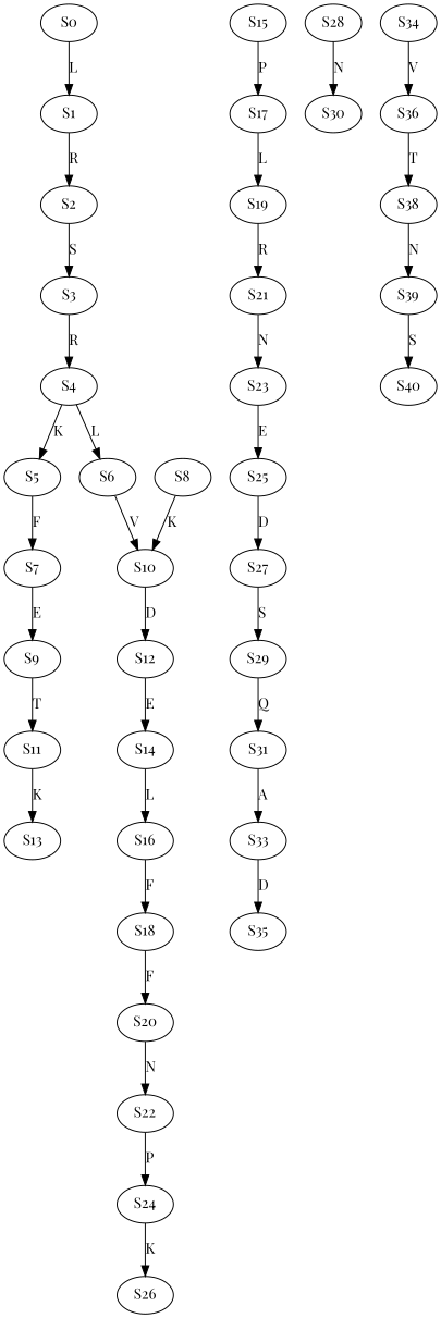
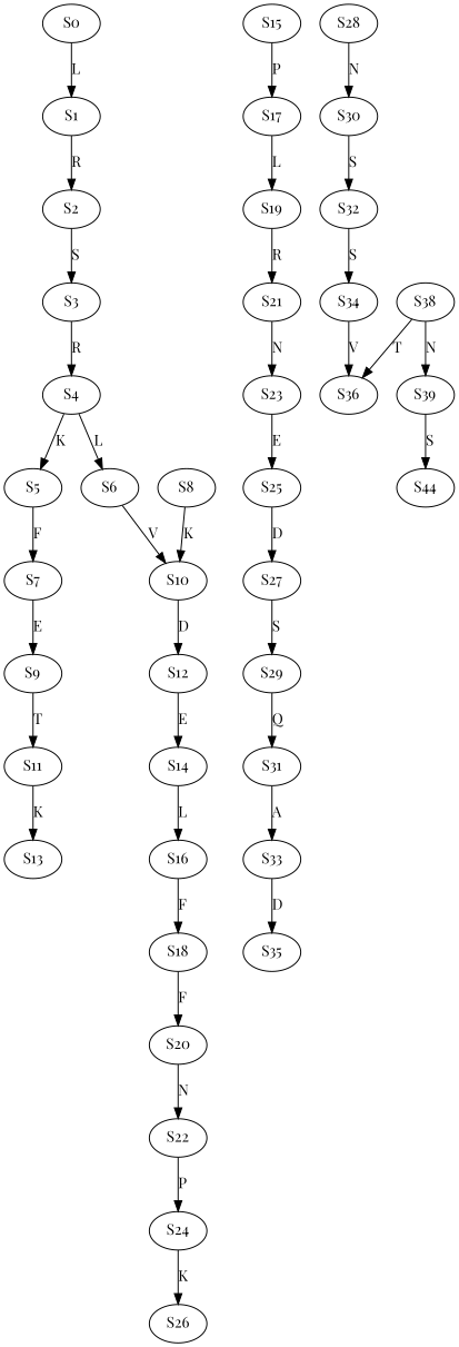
  strict digraph {
    fontname="Playfair Display"
    node [fontname="Playfair Display"]
    edge [fontname="Playfair Display"]
    S0
    S1
    S2
    S3
    S4
    S5
    S6
    S7
    S10
    S9
    S8
    S11
    S12
    S13
    S14
    S16
    S15
    S17
    S18
    S19
    S20
    S21
    S22
    S23
    S24
    S25
    S26
    S27
    S29
    S28
    S30
    S31
+   S32
    S33
    S34
    S35
    S36
    S38
    S39
-   S40
+   S40 [label=S44]
    S0 -> S1 [label=L]
    S1 -> S2 [label=R]
    S2 -> S3 [label=S]
    S3 -> S4 [label=R]
    S4 -> S5 [label=K]
    S4 -> S6 [label=L]
    S5 -> S7 [label=F]
    S6 -> S10 [label=V]
    S7 -> S9 [label=E]
    S10 -> S12 [label=D]
    S9 -> S11 [label=T]
    S8 -> S10 [label=K]
    S11 -> S13 [label=K]
    S12 -> S14 [label=E]
    S14 -> S16 [label=L]
    S16 -> S18 [label=F]
    S15 -> S17 [label=P]
    S17 -> S19 [label=L]
    S18 -> S20 [label=F]
    S19 -> S21 [label=R]
    S20 -> S22 [label=N]
    S21 -> S23 [label=N]
    S22 -> S24 [label=P]
    S23 -> S25 [label=E]
    S24 -> S26 [label=K]
    S25 -> S27 [label=D]
    S27 -> S29 [label=S]
    S29 -> S31 [label=Q]
    S28 -> S30 [label=N]
+   S30 -> S32 [label=S]
    S31 -> S33 [label=A]
+   S32 -> S34 [label=S]
    S33 -> S35 [label=D]
    S34 -> S36 [label=V]
-   S36 -> S38 [label=T]
+   S38 -> S36 [label=T]
    S38 -> S39 [label=N]
    S39 -> S40 [label=S]
  }
